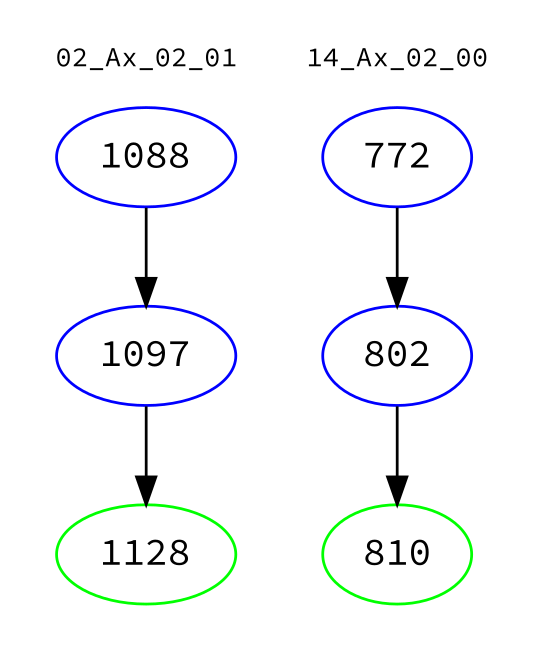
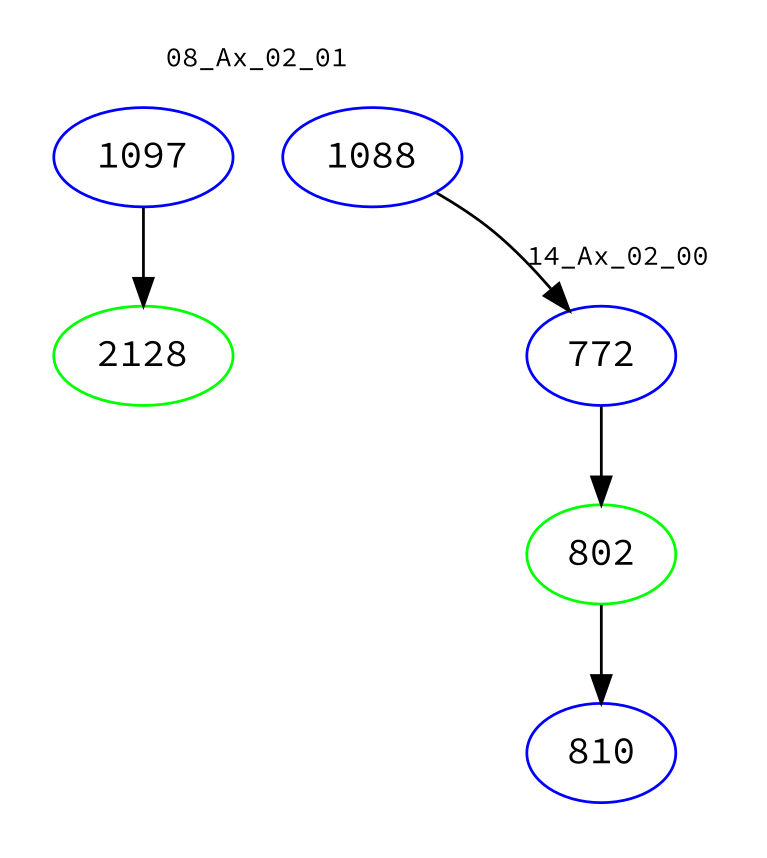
  digraph {
    fontname="Source Code Pro"
    node [color=blue fontname="Source Code Pro"]
    edge [color=black fontname="Source Code Pro"]
    n1 [label=1088]
    n2 [label=1097]
-   n3 [color=green label=1128]
+   n3 [color=green label=2128]
    n4 [label=772]
-   n5 [label=802]
-   n6 [color=green label=810]
+   n5 [color=green label=802]
+   n6 [label=810]
    subgraph cluster_1 {
      color=white
      fontsize=10
-     label="02_Ax_02_01"
+     label="08_Ax_02_01"
      n1
      n2
      n3
    }
    subgraph cluster_2 {
      color=white
      fontsize=10
      label="14_Ax_02_00"
      n4
      n5
      n6
    }
-   n1 -> n2
+   n1 -> n4
    n2 -> n3
    n4 -> n5
    n5 -> n6
  }
